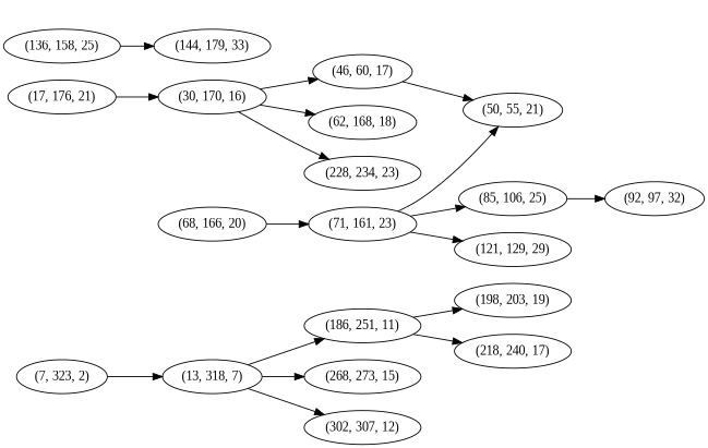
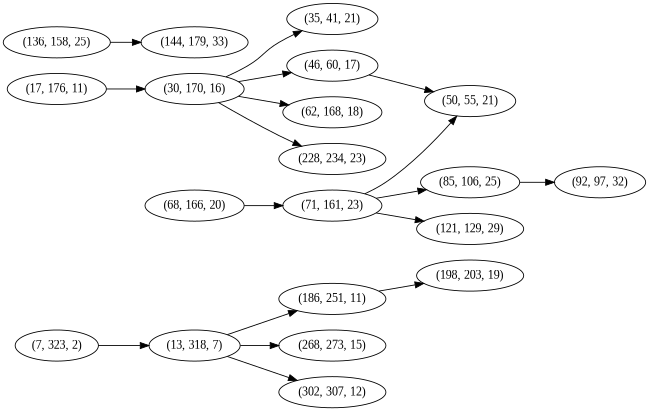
  digraph {
    fontname="Liberation Serif"
    rankdir=LR
    node [fontname="Liberation Serif"]
    edge [fontname="Liberation Serif"]
    "(7, 323, 2)"
    "(13, 318, 7)"
    "(186, 251, 11)"
    "(268, 273, 15)"
    "(302, 307, 12)"
-   "(17, 176, 11)" [label="(17, 176, 21)"]
+   "(17, 176, 11)"
    "(30, 170, 16)"
    "(198, 203, 19)"
-   "(218, 240, 17)"
+   "(35, 41, 21)"
    "(46, 60, 17)"
    "(62, 168, 18)"
    "(228, 234, 23)"
    "(50, 55, 21)"
    "(68, 166, 20)"
    "(71, 161, 23)"
    "(85, 106, 25)"
    "(121, 129, 29)"
    "(92, 97, 32)"
    n20 [label="(144, 179, 33)"]
    "(136, 158, 25)"
    "(7, 323, 2)" -> "(13, 318, 7)"
    "(13, 318, 7)" -> "(186, 251, 11)"
    "(13, 318, 7)" -> "(268, 273, 15)"
    "(13, 318, 7)" -> "(302, 307, 12)"
    "(186, 251, 11)" -> "(198, 203, 19)"
-   "(186, 251, 11)" -> "(218, 240, 17)"
    "(17, 176, 11)" -> "(30, 170, 16)"
+   "(30, 170, 16)" -> "(35, 41, 21)"
    "(30, 170, 16)" -> "(46, 60, 17)"
    "(30, 170, 16)" -> "(62, 168, 18)"
    "(30, 170, 16)" -> "(228, 234, 23)"
    "(46, 60, 17)" -> "(50, 55, 21)"
    "(68, 166, 20)" -> "(71, 161, 23)"
    "(71, 161, 23)" -> "(50, 55, 21)"
    "(71, 161, 23)" -> "(85, 106, 25)"
    "(71, 161, 23)" -> "(121, 129, 29)"
    "(85, 106, 25)" -> "(92, 97, 32)"
    "(136, 158, 25)" -> n20
  }
